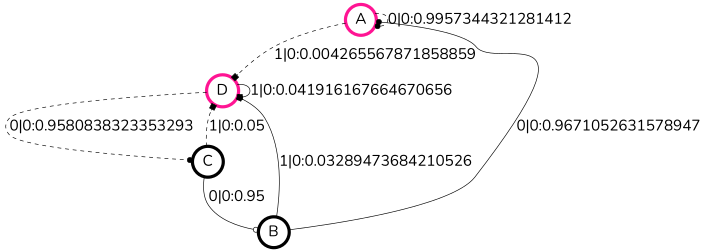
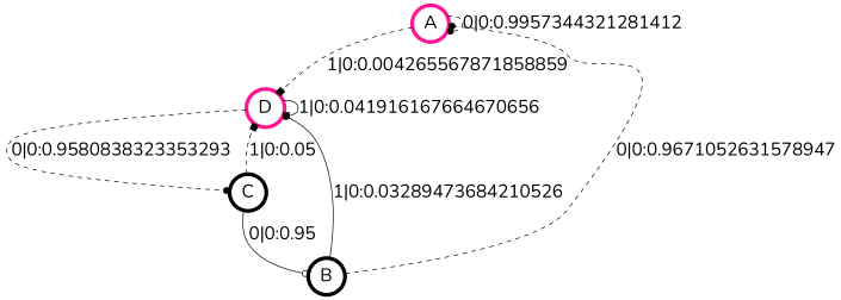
  digraph {
    fontname=Nunito
    node [color=deeppink fontname=Nunito fontsize=24 penwidth=5 shape=circle]
    edge [arrowhead=dot fontname=Nunito fontsize=24 style=dashed]
    A
    D
    C [color=black]
    B [color=black]
    A -> A [label="0|0:0.9957344321281412\l"]
    A -> D [arrowhead=box label="1|0:0.004265567871858859\l"]
    D -> D [arrowhead=box label="1|0:0.041916167664670656\l" style=solid]
    D -> C [label="0|0:0.9580838323353293\l"]
    C -> D [arrowhead=box label="1|0:0.05\l"]
    C -> B [arrowhead=odot label="0|0:0.95\l" style=solid]
-   B -> A [label="0|0:0.9671052631578947\l" style=solid]
-   B -> D [arrowhead=box label="1|0:0.03289473684210526\l" style=solid]
+   B -> A [label="0|0:0.9671052631578947\l"]
+   B -> D [label="1|0:0.03289473684210526\l" style=solid]
  }
